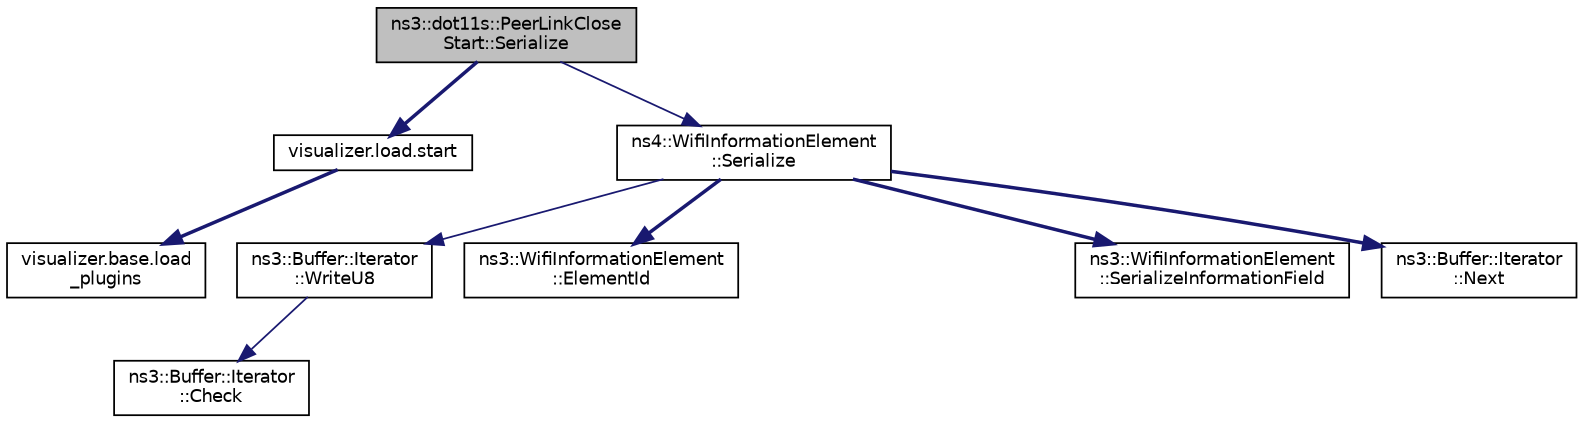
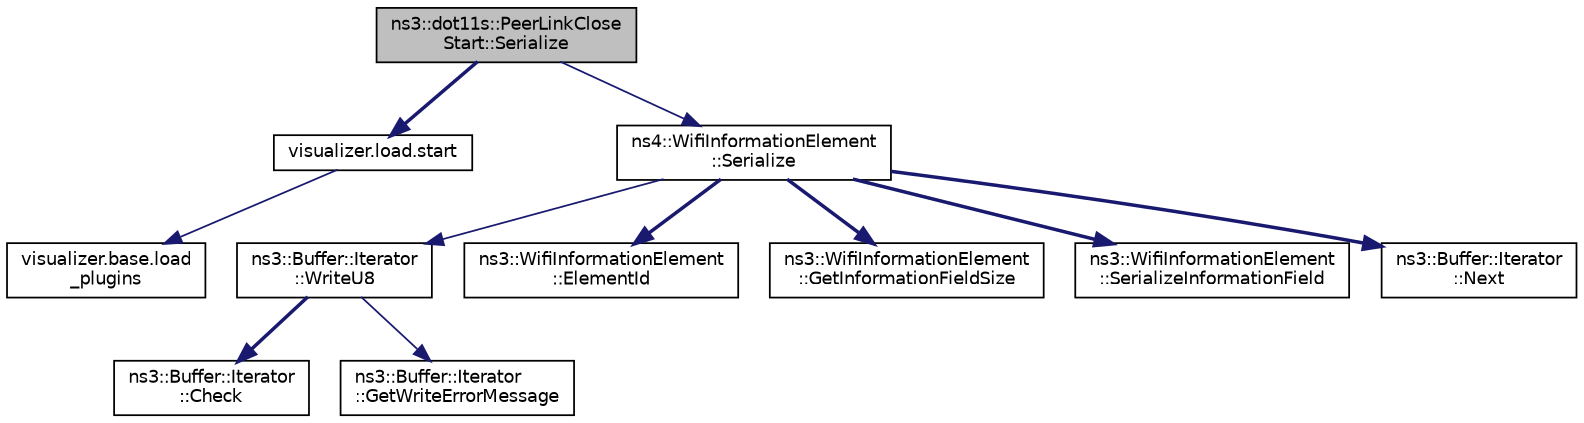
  digraph {
    rankdir=TB
    node [color=black fillcolor=white fontname=Helvetica fontsize=10 shape=record style=filled]
    edge [color=midnightblue fontname=Helvetica fontsize=10 labelfontname=Helvetica labelfontsize=10 style=bold]
    n1 [fillcolor=grey75 fontcolor=black height=0.2 label="ns3::dot11s::PeerLinkClose\lStart::Serialize" width=0.4]
    n2 [height=0.2 label="visualizer.load.start" width=0.4]
    n3 [height=0.2 label="ns4::WifiInformationElement\l::Serialize" width=0.4]
    n4 [height=0.2 label="visualizer.base.load\l_plugins" width=0.4]
    n5 [height=0.2 label="ns3::Buffer::Iterator\l::WriteU8" width=0.4]
    n6 [height=0.2 label="ns3::WifiInformationElement\l::ElementId" width=0.4]
+   n7 [height=0.2 label="ns3::WifiInformationElement\l::GetInformationFieldSize" width=0.4]
    n8 [height=0.2 label="ns3::WifiInformationElement\l::SerializeInformationField" width=0.4]
    n9 [height=0.2 label="ns3::Buffer::Iterator\l::Next" width=0.4]
    n10 [height=0.2 label="ns3::Buffer::Iterator\l::Check" width=0.4]
+   n11 [height=0.2 label="ns3::Buffer::Iterator\l::GetWriteErrorMessage" width=0.4]
    n1 -> n2
    n1 -> n3 [style=solid]
-   n2 -> n4
+   n2 -> n4 [style=solid]
    n3 -> n5 [style=solid]
    n3 -> n6
+   n3 -> n7
    n3 -> n8
    n3 -> n9
-   n5 -> n10 [style=solid]
+   n5 -> n10
+   n5 -> n11 [style=solid]
  }
